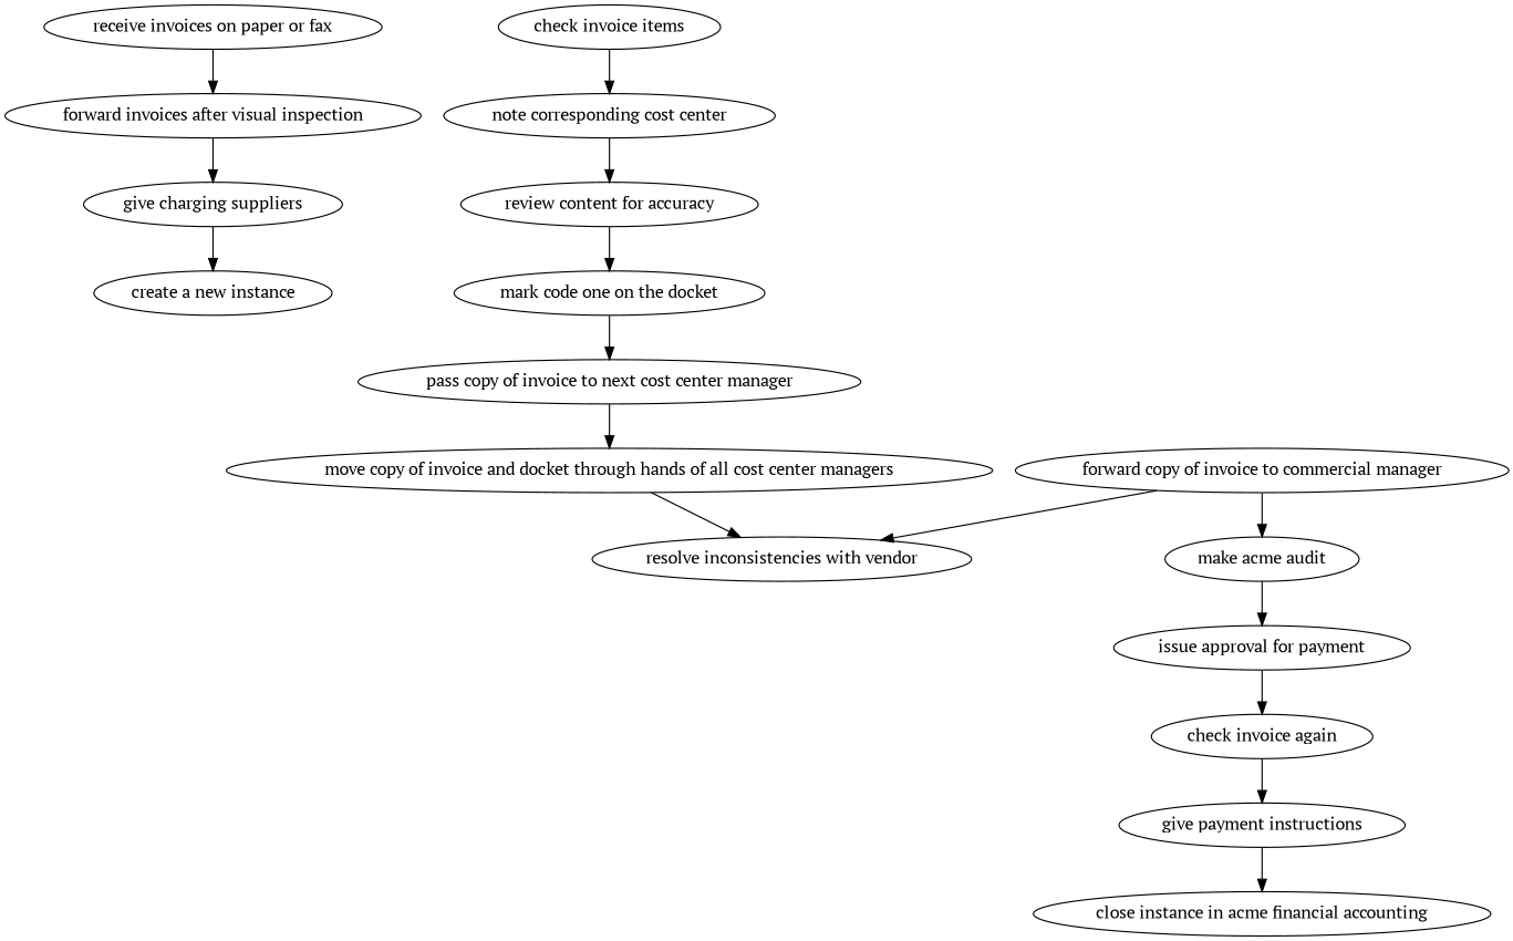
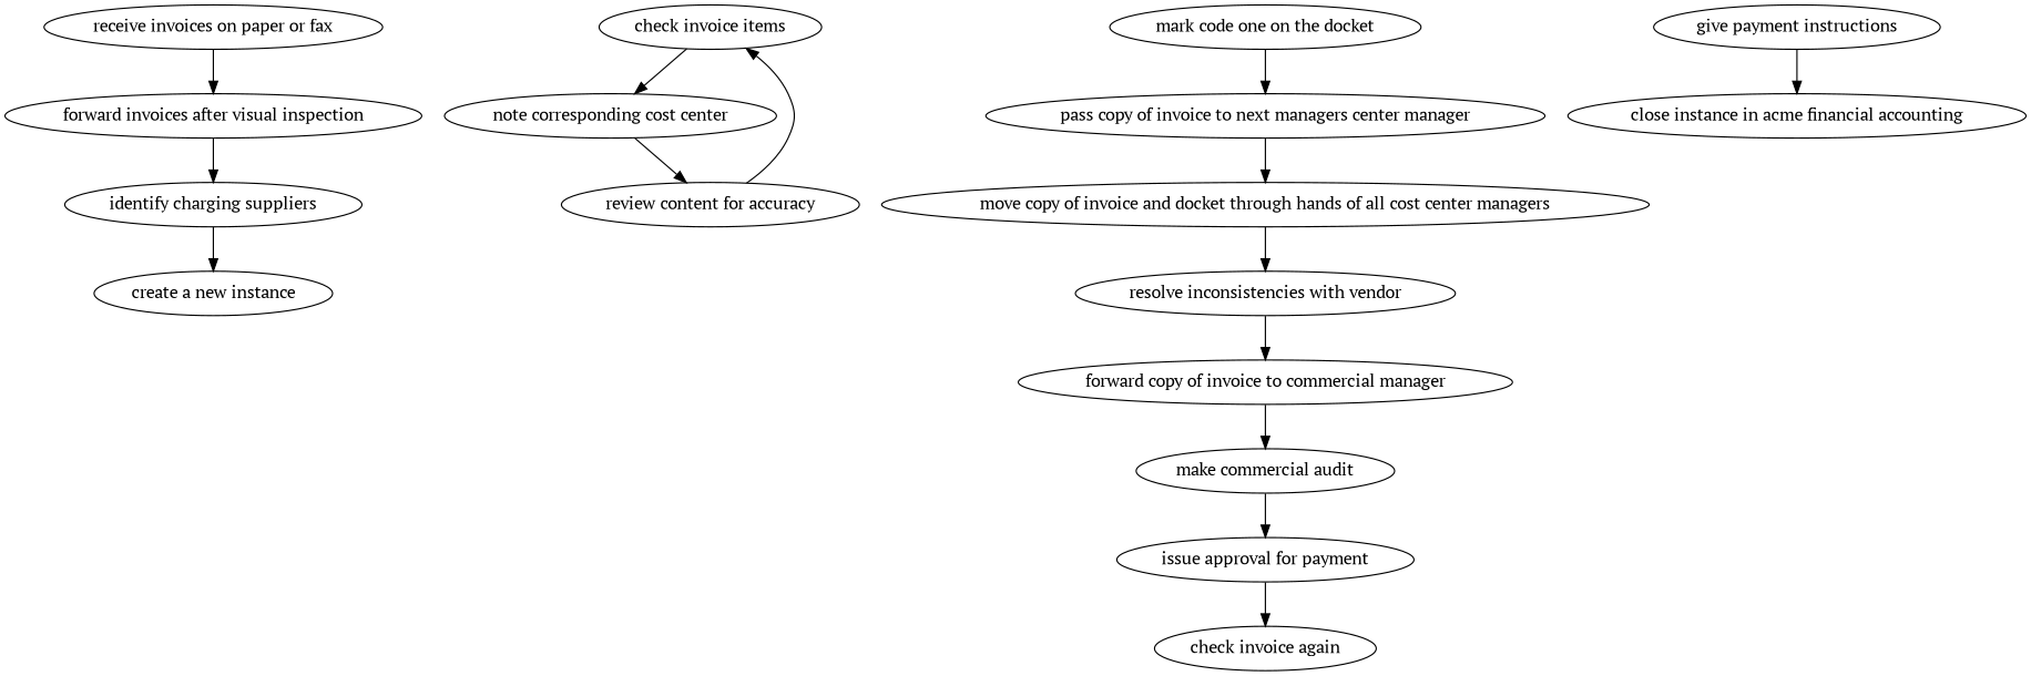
  strict digraph {
    fontname="PT Serif"
    node [fontname="PT Serif"]
    edge [attrs="{'type': 'flow', 'label': 'flow'}" fontname="PT Serif"]
    "receive invoices on paper or fax" [attrs="{'type': 'Activity', 'label': 'receive invoices on paper or fax'}"]
    "forward invoices after visual inspection" [attrs="{'type': 'Activity', 'label': 'forward invoices after visual inspection'}"]
-   "identify charging suppliers" [attrs="{'type': 'Activity', 'label': 'identify charging suppliers'}" label="give charging suppliers"]
+   "identify charging suppliers" [attrs="{'type': 'Activity', 'label': 'identify charging suppliers'}"]
    "create a new instance" [attrs="{'type': 'Activity', 'label': 'create a new instance'}"]
    "check invoice items" [attrs="{'type': 'Activity', 'label': 'check invoice items'}"]
    "note corresponding cost center" [attrs="{'type': 'Activity', 'label': 'note corresponding cost center'}"]
    "review content for accuracy" [attrs="{'type': 'Activity', 'label': 'review content for accuracy'}"]
    "mark code one on the docket" [attrs="{'type': 'Activity', 'label': 'mark code one on the docket'}"]
-   "pass copy of invoice to next cost center manager" [attrs="{'type': 'Activity', 'label': 'pass copy of invoice to next cost center manager'}"]
+   "pass copy of invoice to next cost center manager" [attrs="{'type': 'Activity', 'label': 'pass copy of invoice to next cost center manager'}" label="pass copy of invoice to next managers center manager"]
    "move copy of invoice and docket through hands of all cost center managers" [attrs="{'type': 'Activity', 'label': 'move copy of invoice and docket through hands of all cost center managers'}"]
    "resolve inconsistencies with vendor" [attrs="{'type': 'Activity', 'label': 'resolve inconsistencies with vendor'}"]
    "forward copy of invoice to commercial manager" [attrs="{'type': 'Activity', 'label': 'forward copy of invoice to commercial manager'}"]
-   "make commercial audit" [attrs="{'type': 'Activity', 'label': 'make commercial audit'}" label="make acme audit"]
+   "make commercial audit" [attrs="{'type': 'Activity', 'label': 'make commercial audit'}"]
    "issue approval for payment" [attrs="{'type': 'Activity', 'label': 'issue approval for payment'}"]
    "check invoice again" [attrs="{'type': 'Activity', 'label': 'check invoice again'}"]
    "give payment instructions" [attrs="{'type': 'Activity', 'label': 'give payment instructions'}"]
    "close instance in acme financial accounting" [attrs="{'type': 'Activity', 'label': 'close instance in acme financial accounting'}"]
    "receive invoices on paper or fax" -> "forward invoices after visual inspection"
    "forward invoices after visual inspection" -> "identify charging suppliers"
    "identify charging suppliers" -> "create a new instance"
    "check invoice items" -> "note corresponding cost center"
    "note corresponding cost center" -> "review content for accuracy"
-   "review content for accuracy" -> "mark code one on the docket"
+   "review content for accuracy" -> "check invoice items"
    "mark code one on the docket" -> "pass copy of invoice to next cost center manager"
    "pass copy of invoice to next cost center manager" -> "move copy of invoice and docket through hands of all cost center managers"
    "move copy of invoice and docket through hands of all cost center managers" -> "resolve inconsistencies with vendor"
-   "forward copy of invoice to commercial manager" -> "resolve inconsistencies with vendor"
+   "resolve inconsistencies with vendor" -> "forward copy of invoice to commercial manager"
    "forward copy of invoice to commercial manager" -> "make commercial audit"
    "make commercial audit" -> "issue approval for payment"
    "issue approval for payment" -> "check invoice again"
-   "check invoice again" -> "give payment instructions"
    "give payment instructions" -> "close instance in acme financial accounting"
  }
